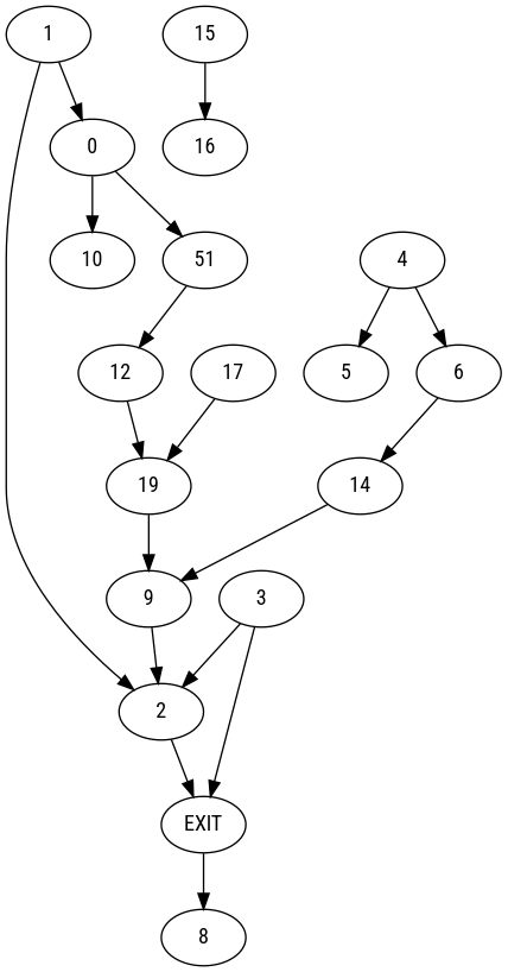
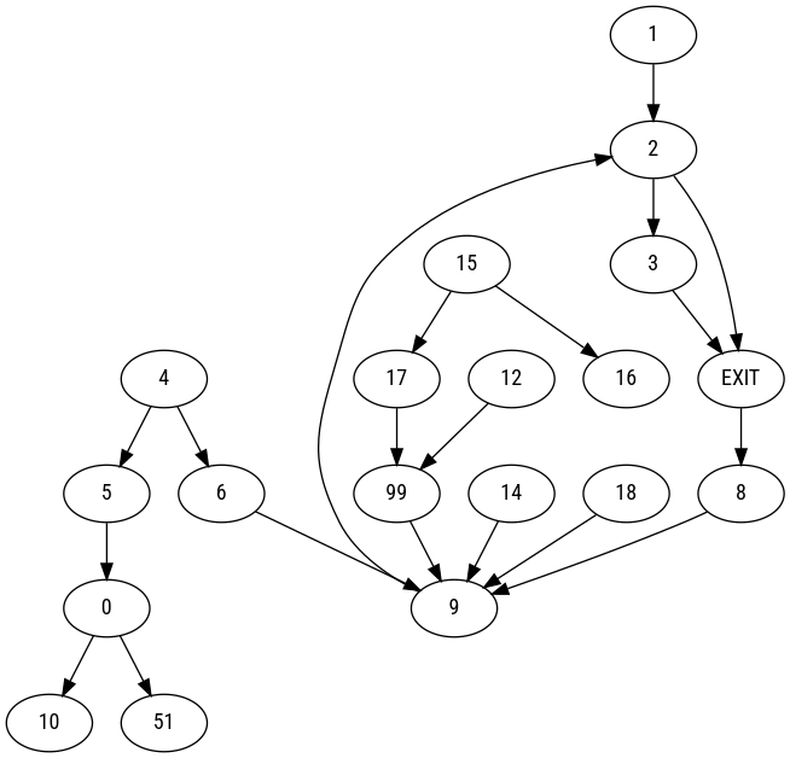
  digraph {
    fontname="Roboto Condensed"
    node [fontname="Roboto Condensed"]
    edge [fontname="Roboto Condensed"]
    1
    2
    n3 [label=EXIT]
    8
    3
    4
    5
    6
    n9 [label=0]
    9
    10
    n12 [label=51]
    12
-   19
+   19 [label=99]
    14
    15
    16
    17
+   18
    1 -> 2
    2 -> n3
-   3 -> 2
+   2 -> 3
    n3 -> 8
+   8 -> 9
    3 -> n3
    4 -> 5
    4 -> 6
-   1 -> n9
-   6 -> 14
+   5 -> n9
+   6 -> 9
    n9 -> 10
    n9 -> n12
    9 -> 2
-   n12 -> 12
    12 -> 19
    19 -> 9
    14 -> 9
    15 -> 16
+   15 -> 17
    17 -> 19
+   18 -> 9
  }
